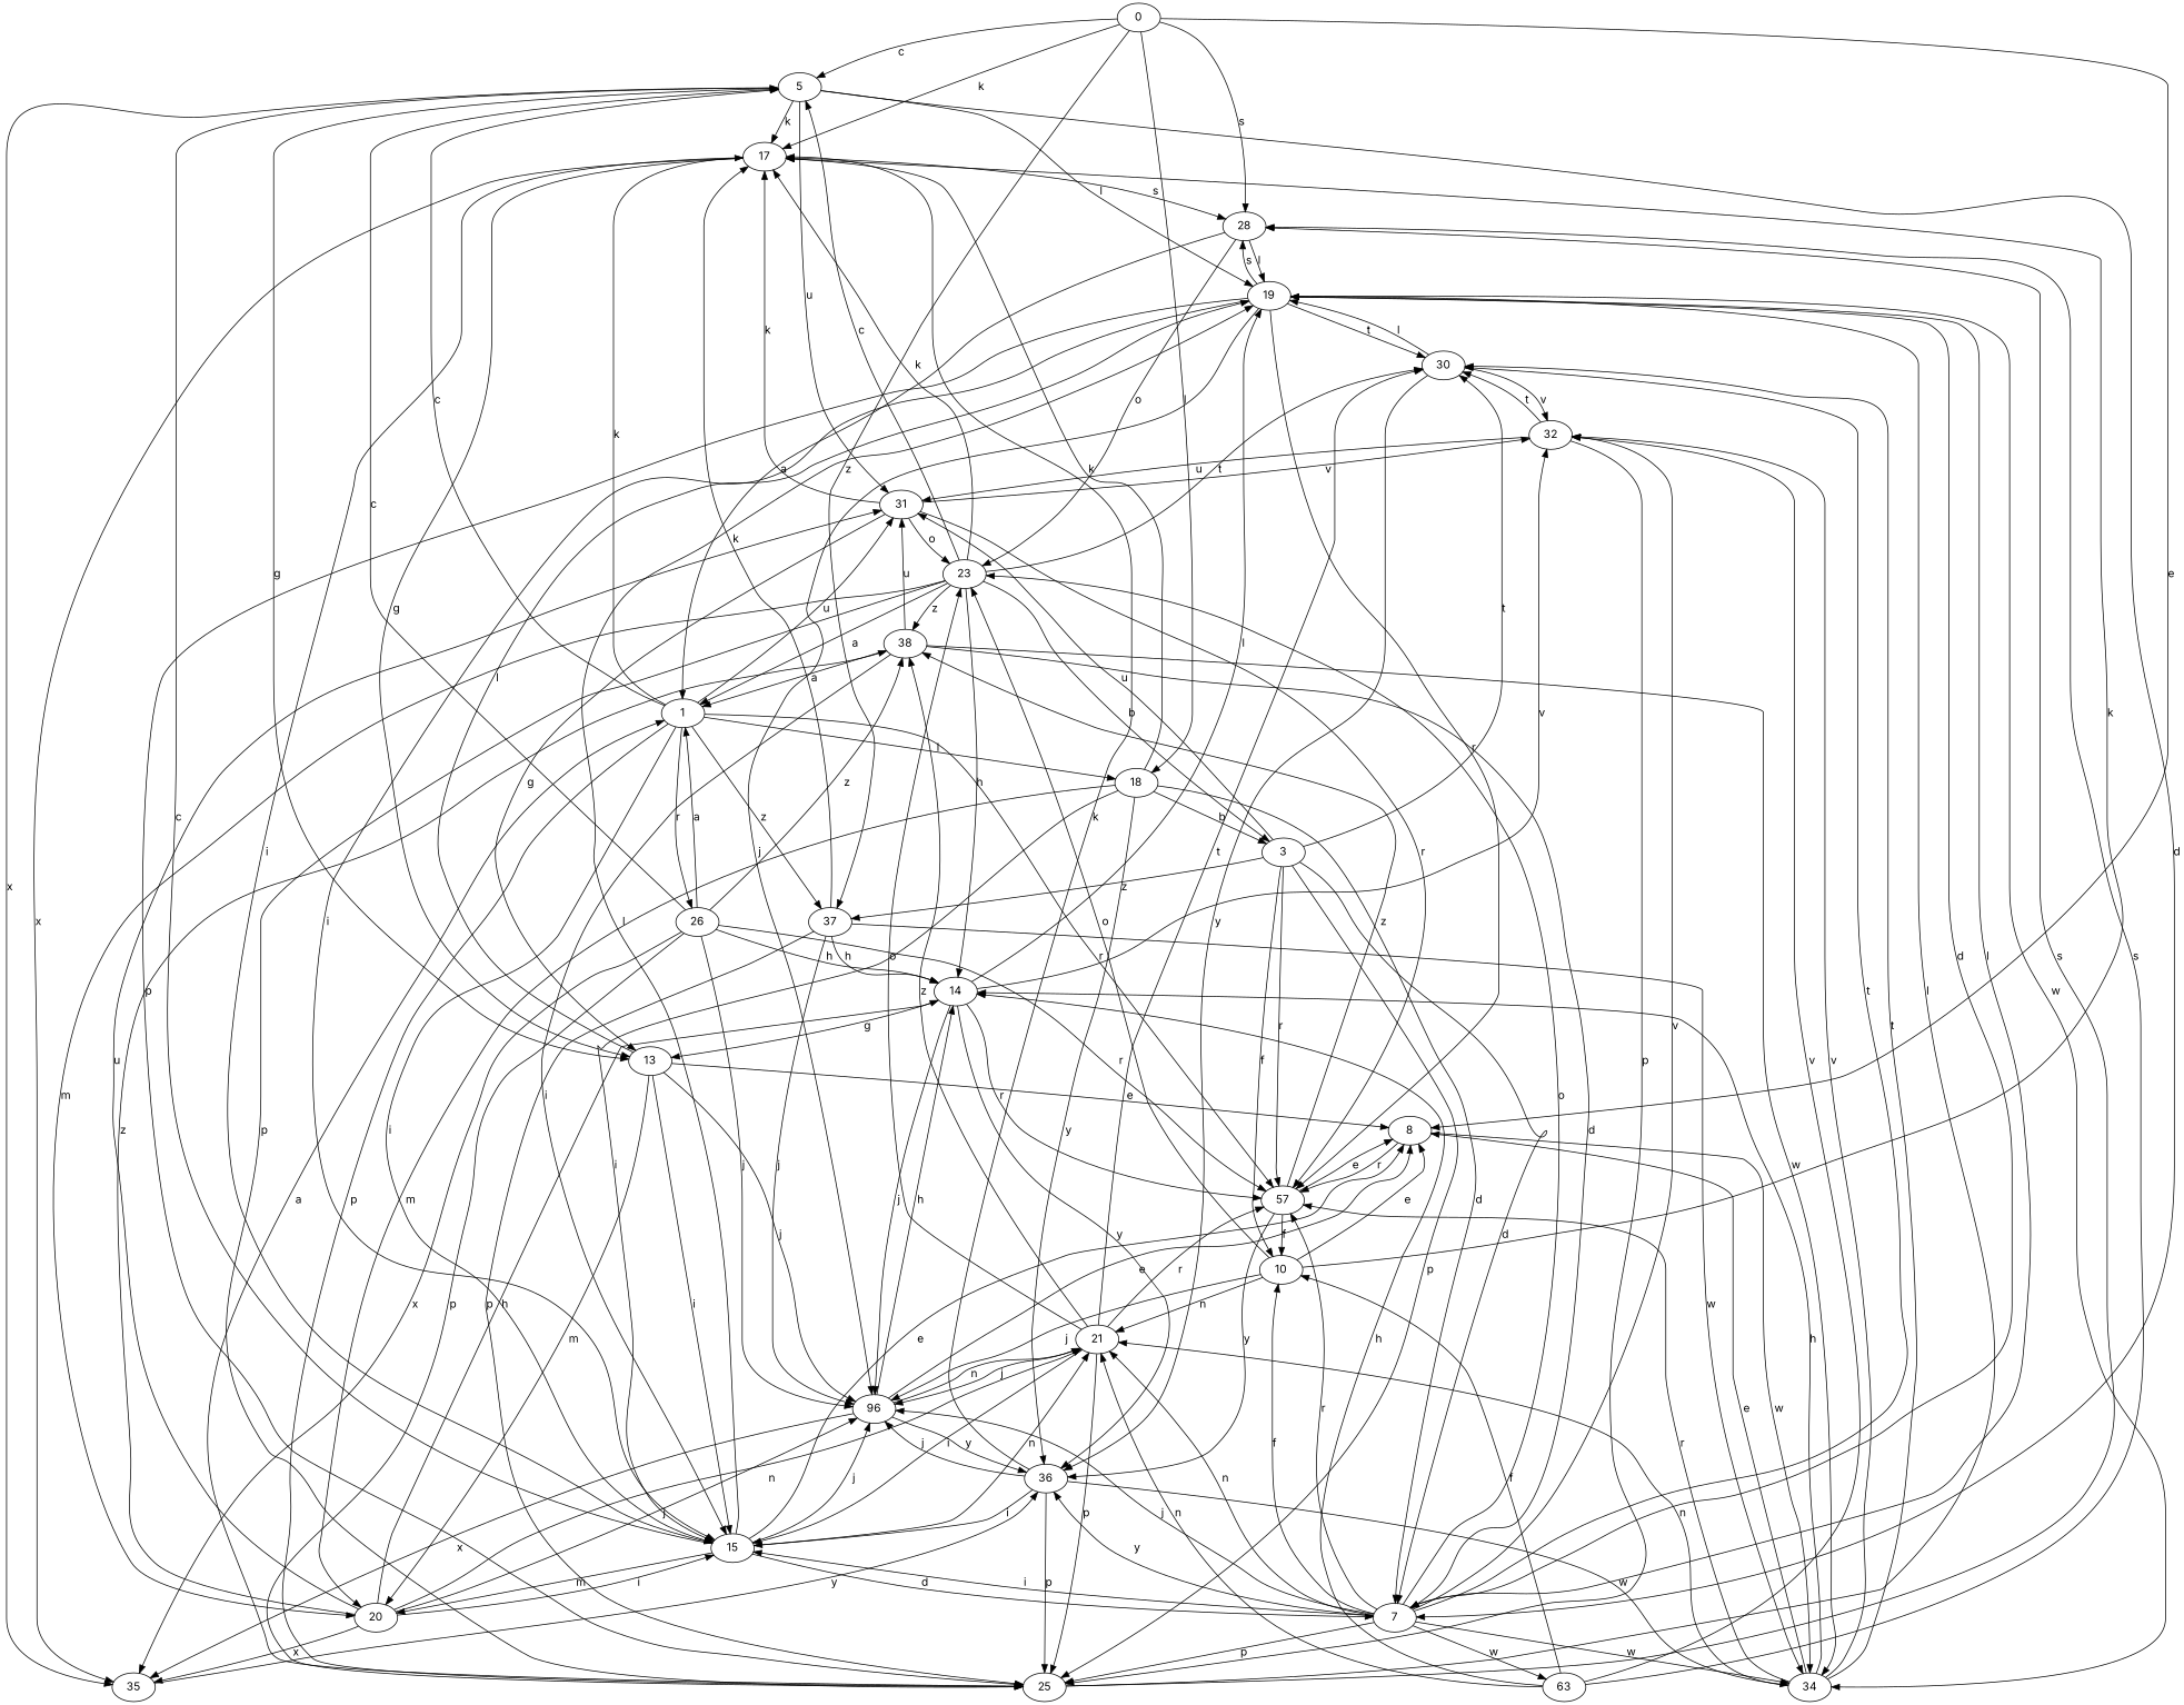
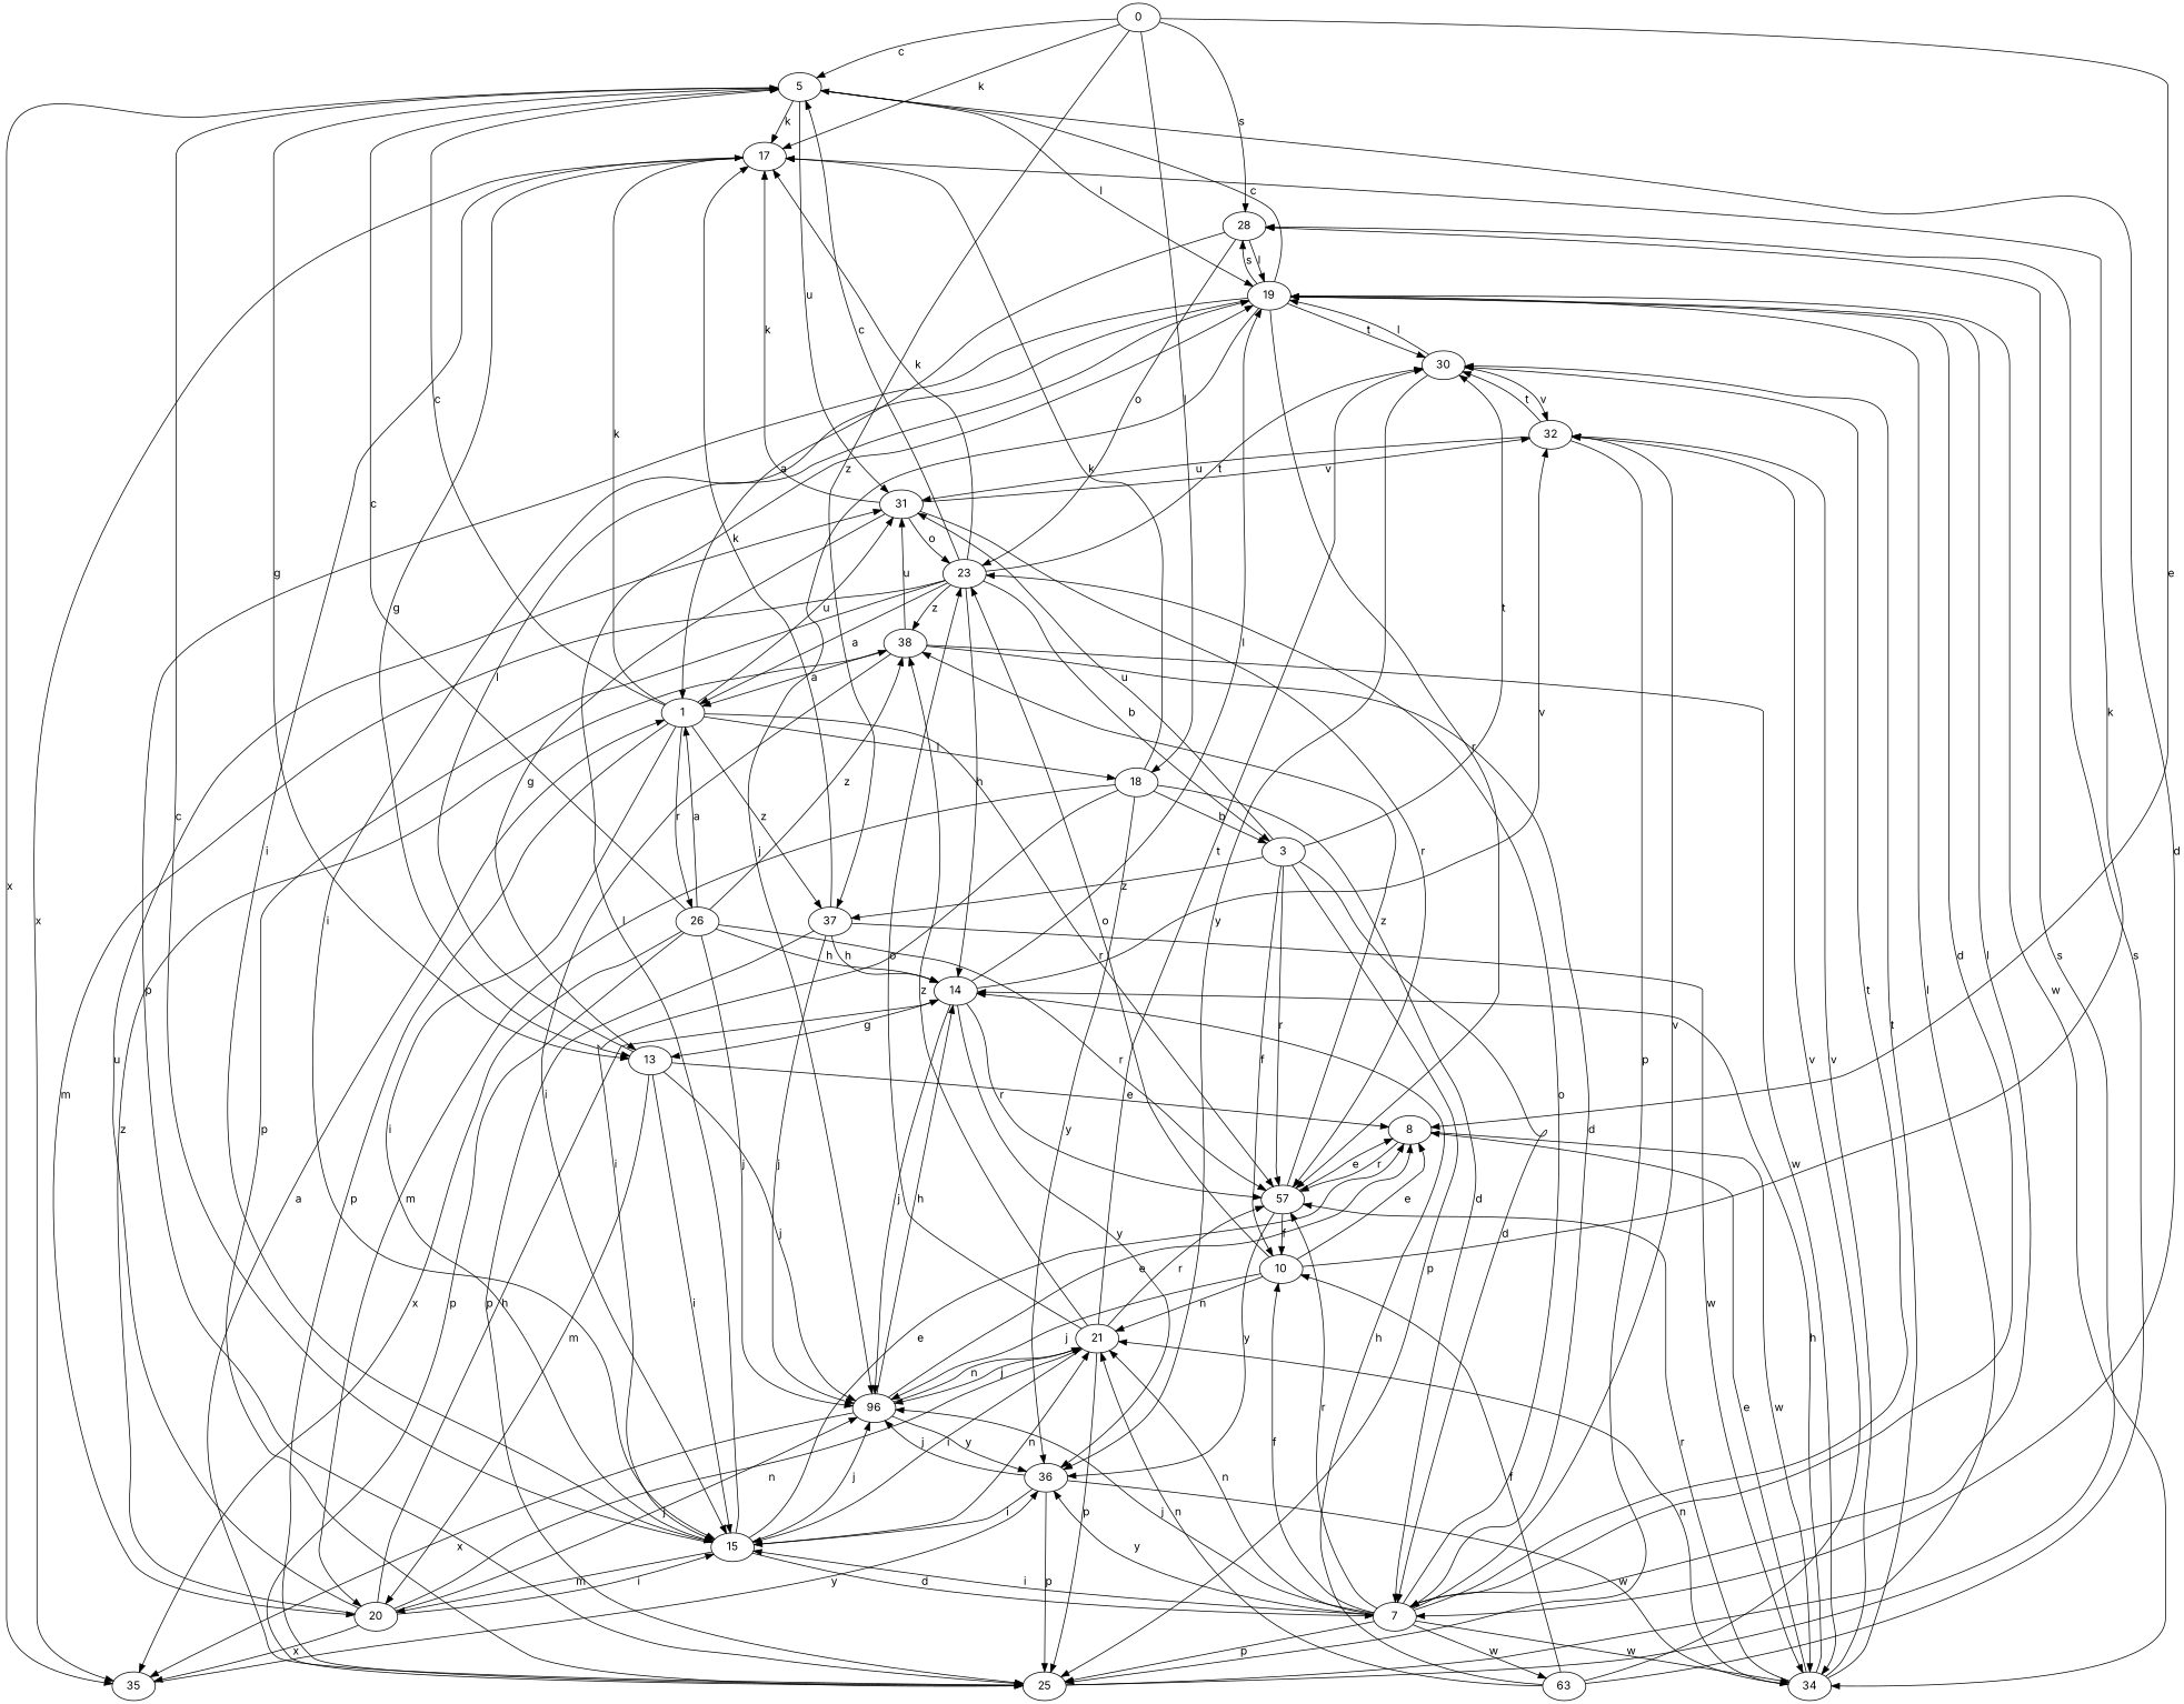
  strict digraph {
    fontname=Inter
    node [fontname=Inter]
    edge [fontname=Inter]
    0
    5
    8
    17
    18
    28
    37
    31
    7
    13
    19
    35
    n13 [label=57]
    34
    15
    3
    36
    20
    1
    23
    25
    n22 [label=96]
    14
    26
    21
    38
    10
    32
    30
    n30 [label=63]
    0 -> 5 [label=c]
    0 -> 8 [label=e]
    0 -> 17 [label=k]
    0 -> 18 [label=l]
    0 -> 28 [label=s]
    0 -> 37 [label=z]
    5 -> 17 [label=k]
    5 -> 31 [label=u]
    5 -> 7 [label=d]
    5 -> 13 [label=g]
    5 -> 19 [label=l]
    5 -> 35 [label=x]
    8 -> n13 [label=r]
    8 -> 34 [label=w]
-   17 -> 28 [label=s]
    17 -> 13 [label=g]
    17 -> 35 [label=x]
    17 -> 15 [label=i]
    18 -> 17 [label=k]
    18 -> 7 [label=d]
    18 -> 15 [label=i]
    18 -> 3 [label=b]
    18 -> 36 [label=y]
    18 -> 20 [label=m]
    28 -> 19 [label=l]
    28 -> 1 [label=a]
    28 -> 23 [label=o]
    37 -> 17 [label=k]
    37 -> 34 [label=w]
    37 -> 25 [label=p]
    37 -> n22 [label=j]
    37 -> 14 [label=h]
    31 -> 17 [label=k]
    31 -> 13 [label=g]
    31 -> n13 [label=r]
    31 -> 23 [label=o]
    31 -> 32 [label=v]
    7 -> 19 [label=l]
    7 -> n13 [label=r]
    7 -> 34 [label=w]
    7 -> 15 [label=i]
    7 -> 36 [label=y]
    7 -> 23 [label=o]
    7 -> 25 [label=p]
    7 -> n22 [label=j]
    7 -> 21 [label=n]
    7 -> 10 [label=f]
    7 -> 32 [label=v]
    7 -> 30 [label=t]
    7 -> n30 [label=w]
    13 -> 8 [label=e]
    13 -> 19 [label=l]
    13 -> 15 [label=i]
    13 -> 20 [label=m]
    13 -> n22 [label=j]
+   19 -> 5 [label=c]
    19 -> 28 [label=s]
    19 -> 7 [label=d]
    19 -> n13 [label=r]
    19 -> 34 [label=w]
    19 -> 15 [label=i]
    19 -> 25 [label=p]
    19 -> n22 [label=j]
    19 -> 30 [label=t]
    35 -> 36 [label=y]
    n13 -> 8 [label=e]
    n13 -> 36 [label=y]
    n13 -> 38 [label=z]
    n13 -> 10 [label=f]
    34 -> 8 [label=e]
    34 -> n13 [label=r]
    34 -> 14 [label=h]
    34 -> 21 [label=n]
    34 -> 32 [label=v]
    34 -> 30 [label=t]
    15 -> 5 [label=c]
    15 -> 8 [label=e]
    15 -> 7 [label=d]
    15 -> 19 [label=l]
    15 -> 20 [label=m]
    15 -> n22 [label=j]
    15 -> 21 [label=n]
    3 -> 37 [label=z]
    3 -> 31 [label=u]
    3 -> 7 [label=d]
    3 -> n13 [label=r]
    3 -> 25 [label=p]
    3 -> 10 [label=f]
    3 -> 30 [label=t]
-   36 -> 17 [label=k]
    36 -> 34 [label=w]
    36 -> 15 [label=i]
    36 -> 25 [label=p]
    36 -> n22 [label=j]
    20 -> 31 [label=u]
    20 -> 35 [label=x]
    20 -> 15 [label=i]
    20 -> n22 [label=j]
    20 -> 14 [label=h]
    20 -> 21 [label=n]
    20 -> 38 [label=z]
    1 -> 5 [label=c]
    1 -> 17 [label=k]
    1 -> 18 [label=l]
    1 -> 37 [label=z]
    1 -> 31 [label=u]
    1 -> n13 [label=r]
    1 -> 15 [label=i]
    1 -> 25 [label=p]
    1 -> 26 [label=r]
    23 -> 5 [label=c]
    23 -> 17 [label=k]
    23 -> 3 [label=b]
    23 -> 20 [label=m]
    23 -> 1 [label=a]
    23 -> 25 [label=p]
    23 -> 14 [label=h]
    23 -> 38 [label=z]
    23 -> 30 [label=t]
    25 -> 28 [label=s]
    25 -> 19 [label=l]
    25 -> 1 [label=a]
    n22 -> 8 [label=e]
    n22 -> 35 [label=x]
    n22 -> 36 [label=y]
    n22 -> 14 [label=h]
    n22 -> 21 [label=n]
    14 -> 13 [label=g]
    14 -> 19 [label=l]
    14 -> n13 [label=r]
    14 -> 36 [label=y]
    14 -> n22 [label=j]
    14 -> 32 [label=v]
    26 -> 5 [label=c]
    26 -> 35 [label=x]
    26 -> n13 [label=r]
    26 -> 1 [label=a]
    26 -> 25 [label=p]
    26 -> n22 [label=j]
    26 -> 14 [label=h]
    26 -> 38 [label=z]
    21 -> n13 [label=r]
    21 -> 15 [label=i]
    21 -> 23 [label=o]
    21 -> 25 [label=p]
    21 -> n22 [label=j]
    21 -> 38 [label=z]
    21 -> 30 [label=t]
    38 -> 31 [label=u]
    38 -> 7 [label=d]
    38 -> 34 [label=w]
    38 -> 15 [label=i]
    38 -> 1 [label=a]
    10 -> 8 [label=e]
    10 -> 17 [label=k]
    10 -> 23 [label=o]
    10 -> n22 [label=j]
    10 -> 21 [label=n]
    32 -> 31 [label=u]
    32 -> 25 [label=p]
    32 -> 30 [label=t]
    30 -> 19 [label=l]
    30 -> 36 [label=y]
    30 -> 32 [label=v]
    n30 -> 28 [label=s]
    n30 -> 14 [label=h]
    n30 -> 21 [label=n]
    n30 -> 10 [label=f]
    n30 -> 32 [label=v]
  }
